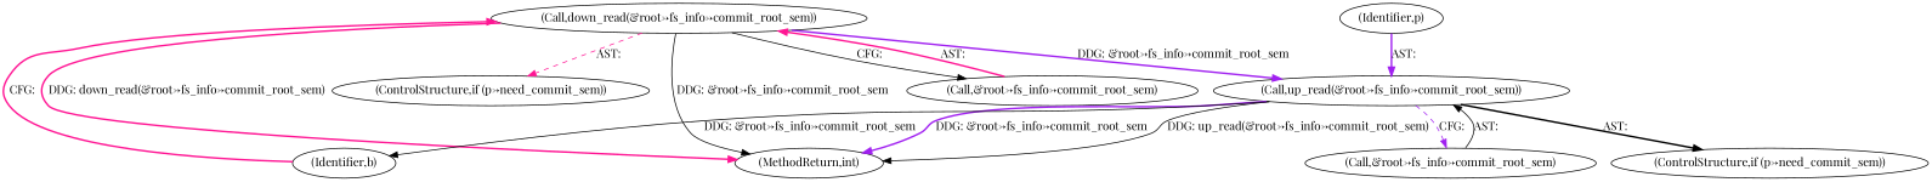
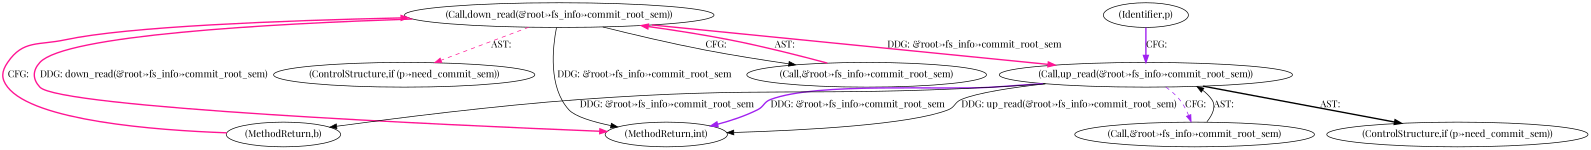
  digraph {
    fontname="Playfair Display"
    node [fontname="Playfair Display"]
    edge [color=black fontname="Playfair Display" style=bold]
    n1 [label="(Call,down_read(&root->fs_info->commit_root_sem))"]
    n2 [label="(Call,up_read(&root->fs_info->commit_root_sem))"]
    n3 [label="(ControlStructure,if (p->need_commit_sem))"]
    n4 [label="(Call,&root->fs_info->commit_root_sem)"]
    n5 [label="(MethodReturn,int)"]
    n6 [label="(Call,&root->fs_info->commit_root_sem)"]
    n7 [label="(ControlStructure,if (p->need_commit_sem))"]
-   n8 [label="(Identifier,b)"]
+   n8 [label="(MethodReturn,b)"]
    n9 [label="(Identifier,p)"]
-   n1 -> n2 [color=purple label="DDG: &root->fs_info->commit_root_sem"]
+   n1 -> n2 [color=deeppink label="DDG: &root->fs_info->commit_root_sem"]
    n1 -> n3 [color=deeppink label="AST: " style=dashed]
    n1 -> n4 [label="CFG: " style=solid]
    n1 -> n5 [color=deeppink label="DDG: down_read(&root->fs_info->commit_root_sem)"]
    n1 -> n5 [label="DDG: &root->fs_info->commit_root_sem" style=solid]
    n2 -> n5 [label="DDG: up_read(&root->fs_info->commit_root_sem)" style=solid]
    n2 -> n5 [color=purple label="DDG: &root->fs_info->commit_root_sem"]
    n2 -> n6 [color=purple label="CFG: " style=dashed]
    n2 -> n7 [label="AST: "]
    n2 -> n8 [label="DDG: &root->fs_info->commit_root_sem" style=solid]
    n4 -> n1 [color=deeppink label="AST: "]
    n6 -> n2 [label="AST: " style=solid]
    n8 -> n1 [color=deeppink label="CFG: "]
-   n9 -> n2 [color=purple label="AST: "]
+   n9 -> n2 [color=purple label="CFG: "]
  }
